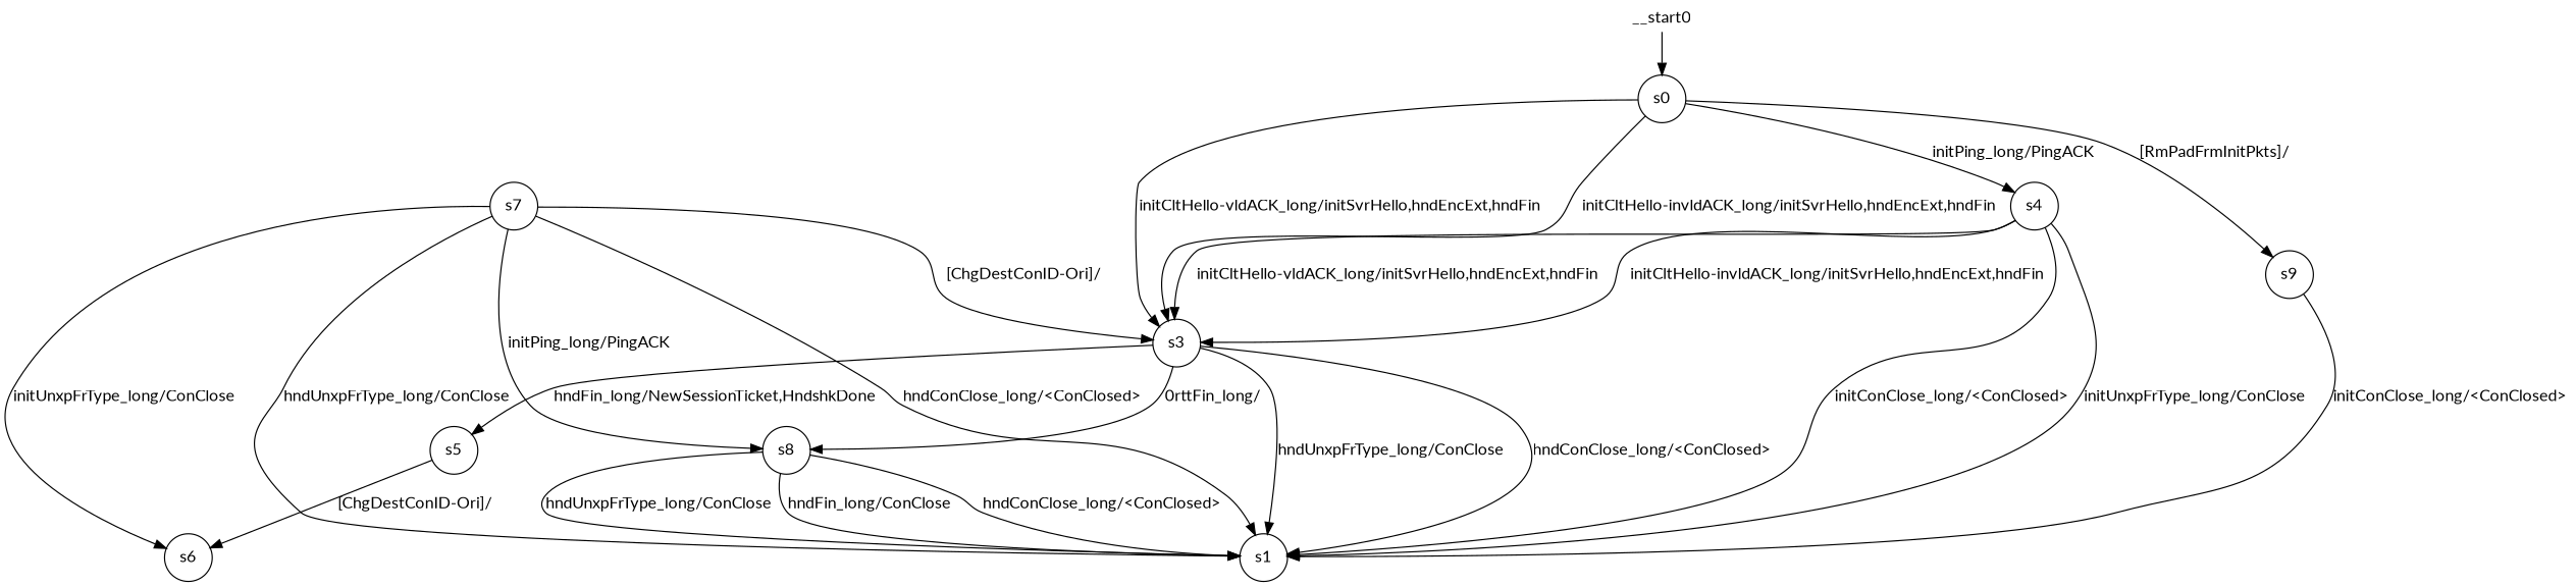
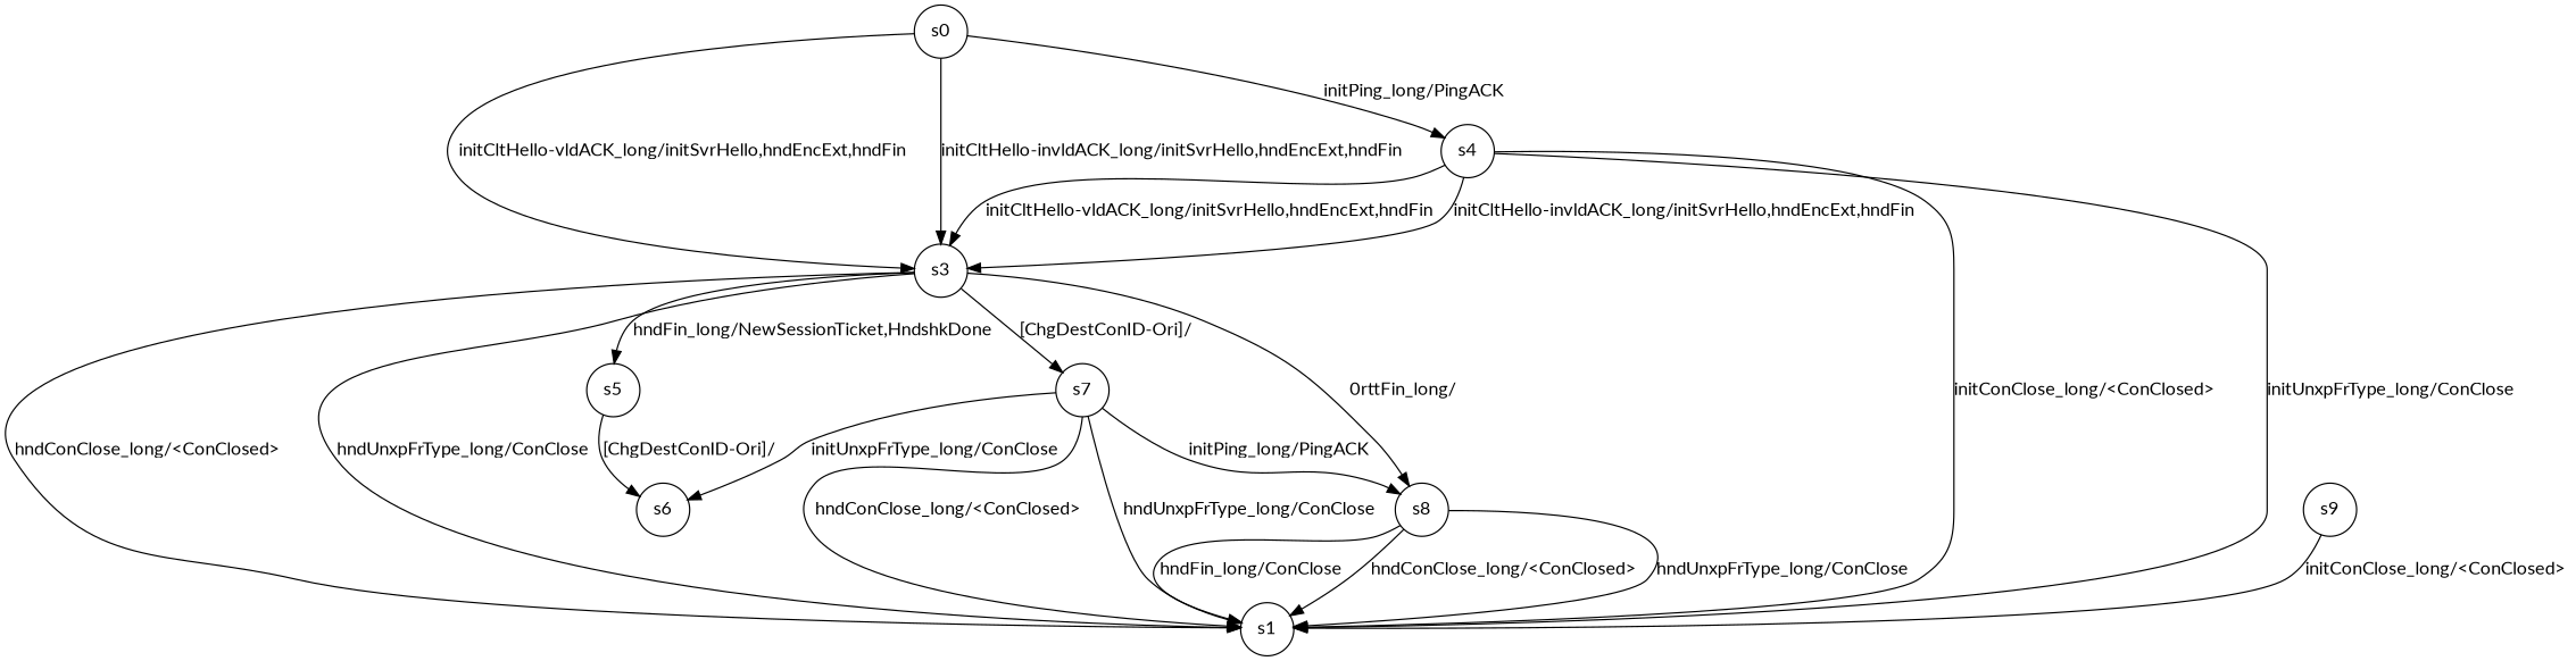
  digraph {
    fontname=Lato
    node [fontname=Lato shape=circle]
    edge [fontname=Lato]
    n1 [label=s0]
    n2 [label=s9]
    n3 [label=s3]
    n4 [label=s4]
    n5 [label=s1]
    n6 [label=s5]
    n7 [label=s7]
    n8 [label=s8]
    n9 [label=s6]
-   __start0 [height=0 shape=none width=0]
-   n1 -> n2 [label="[RmPadFrmInitPkts]/ "]
    n1 -> n3 [label="initCltHello-vldACK_long/initSvrHello,hndEncExt,hndFin "]
    n1 -> n3 [label="initCltHello-invldACK_long/initSvrHello,hndEncExt,hndFin "]
    n1 -> n4 [label="initPing_long/PingACK "]
    n2 -> n5 [label="initConClose_long/<ConClosed> "]
    n3 -> n5 [label="hndConClose_long/<ConClosed> "]
    n3 -> n5 [label="hndUnxpFrType_long/ConClose "]
    n3 -> n6 [label="hndFin_long/NewSessionTicket,HndshkDone "]
-   n7 -> n3 [label="[ChgDestConID-Ori]/ "]
+   n3 -> n7 [label="[ChgDestConID-Ori]/ "]
    n3 -> n8 [label="0rttFin_long/ "]
    n4 -> n3 [label="initCltHello-vldACK_long/initSvrHello,hndEncExt,hndFin "]
    n4 -> n3 [label="initCltHello-invldACK_long/initSvrHello,hndEncExt,hndFin "]
    n4 -> n5 [label="initConClose_long/<ConClosed> "]
    n4 -> n5 [label="initUnxpFrType_long/ConClose "]
    n6 -> n9 [label="[ChgDestConID-Ori]/ "]
    n7 -> n5 [label="hndConClose_long/<ConClosed> "]
    n7 -> n5 [label="hndUnxpFrType_long/ConClose "]
    n7 -> n8 [label="initPing_long/PingACK "]
    n7 -> n9 [label="initUnxpFrType_long/ConClose "]
    n8 -> n5 [label="hndFin_long/ConClose "]
    n8 -> n5 [label="hndConClose_long/<ConClosed> "]
    n8 -> n5 [label="hndUnxpFrType_long/ConClose "]
-   __start0 -> n1
  }
